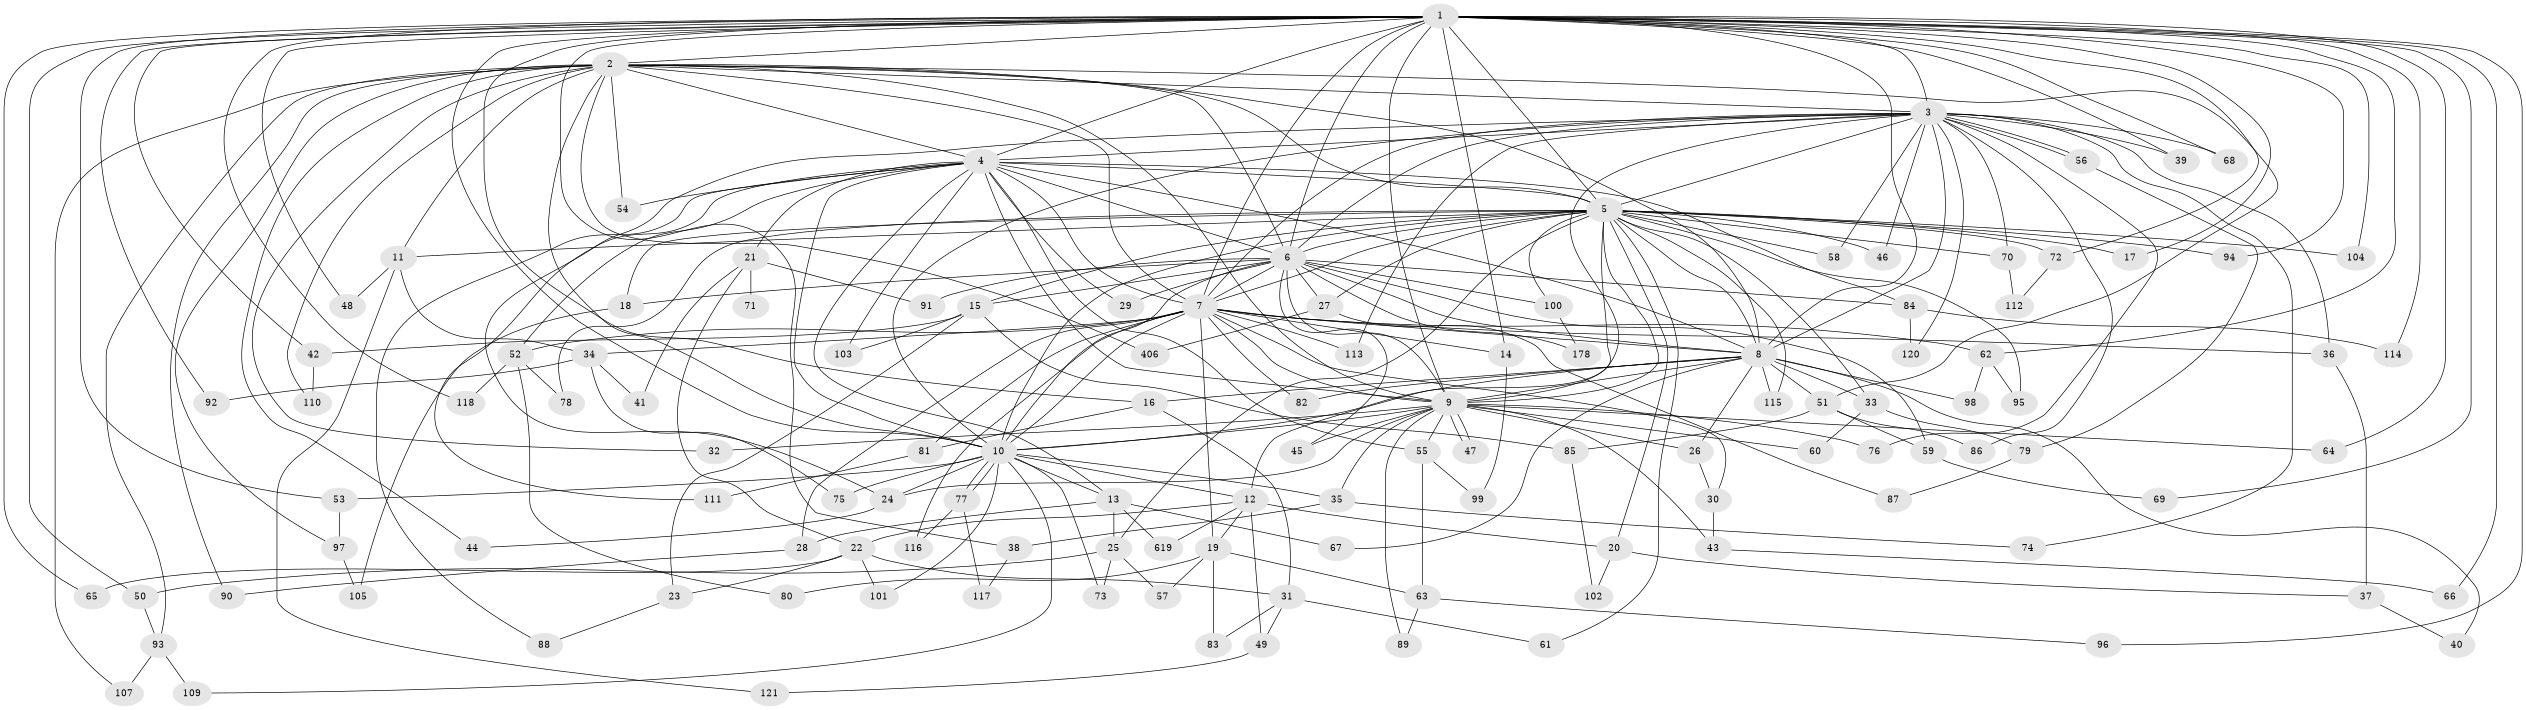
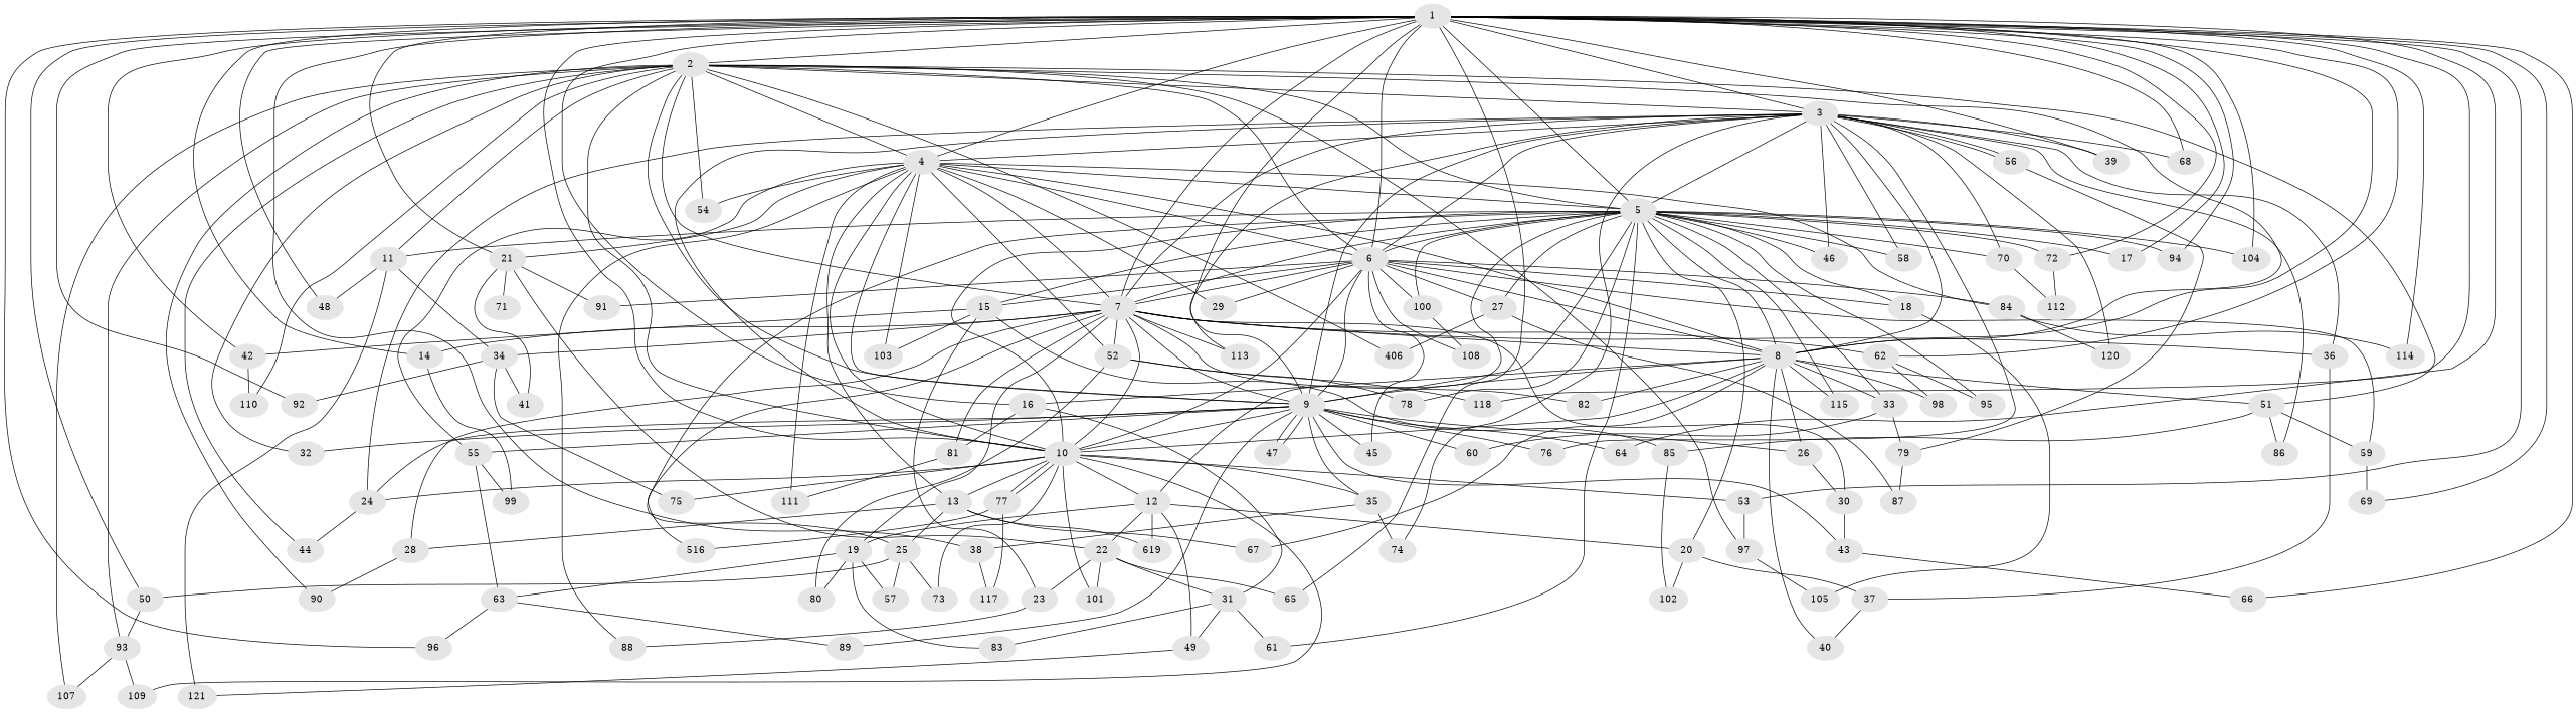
  graph {
    node [color=gray90 style=filled]
    1
    2
    3
    4
    5
    6
    7
    8
    9
    10
    14
    16
    17
    21
    38
    39
    42
    48
    50
    53
    62
    64
    65
    66
    68
    69
    72
    92
    94
    96
    104
    114
    118
    11
    32
    44
    51
    54
    90
    93
    97
    n42 [label=406]
    107
    110
    24
    36
    46
    56
    58
    70
    74
    76
    86
    113
    120
    13
    29
    52
    55
    84
    88
    103
    111
    12
    15
    18
    20
    25
    27
    33
    61
    78
    95
    100
    115
    45
    59
    91
-   108 [label=178]
+   108
    19
    28
    30
    34
    81
    82
-   116
+   116 [label=516]
    26
    40
    67
    98
    35
    43
    47
    60
    89
    73
    75
    77
    101
    109
    99
    31
    71
    22
    41
    117
    112
    121
    85
    105
    37
    79
    n113 [label=619]
    80
    63
    49
    23
    102
    57
    87
    83
    1 -- 2
    1 -- 3
    1 -- 4
    1 -- 5
    1 -- 6
    1 -- 7
    1 -- 8
    1 -- 9
    1 -- 10
    1 -- 14
    1 -- 16
    1 -- 17
+   1 -- 21
    1 -- 38
    1 -- 39
    1 -- 42
    1 -- 48
    1 -- 50
    1 -- 53
    1 -- 62
    1 -- 64
    1 -- 65
    1 -- 66
    1 -- 68
    1 -- 69
    1 -- 72
    1 -- 92
    1 -- 94
    1 -- 96
    1 -- 104
    1 -- 114
    1 -- 118
    2 -- 3
    2 -- 4
    2 -- 5
    2 -- 6
    2 -- 7
    2 -- 8
    2 -- 9
    2 -- 10
    2 -- 11
    2 -- 32
    2 -- 44
    2 -- 51
    2 -- 54
    2 -- 90
    2 -- 93
    2 -- 97
    2 -- n42
    2 -- 107
    2 -- 110
    3 -- 4
    3 -- 5
    3 -- 6
    3 -- 7
    3 -- 8
    3 -- 9
    3 -- 10
    3 -- 39
    3 -- 68
    3 -- 24
    3 -- 36
    3 -- 46
    3 -- 56
    3 -- 56
    3 -- 58
    3 -- 70
    3 -- 74
    3 -- 76
    3 -- 86
    3 -- 113
    3 -- 120
    4 -- 5
    4 -- 6
    4 -- 7
    4 -- 8
    4 -- 9
    4 -- 10
    4 -- 21
    4 -- 54
    4 -- 13
    4 -- 29
    4 -- 52
    4 -- 55
    4 -- 84
    4 -- 88
    4 -- 103
    4 -- 111
    5 -- 6
    5 -- 7
    5 -- 8
    5 -- 9
    5 -- 10
    5 -- 17
    5 -- 72
    5 -- 94
    5 -- 104
    5 -- 11
    5 -- 46
    5 -- 58
    5 -- 70
    5 -- 12
    5 -- 15
    5 -- 18
    5 -- 20
    5 -- 25
    5 -- 27
    5 -- 33
    5 -- 61
    5 -- 78
    5 -- 95
    5 -- 100
    5 -- 115
    6 -- 7
    6 -- 8
    6 -- 9
    6 -- 10
    6 -- 29
    6 -- 84
    6 -- 15
    6 -- 18
    6 -- 27
    6 -- 100
    6 -- 45
    6 -- 59
    6 -- 91
    6 -- 108
    7 -- 8
    7 -- 9
    7 -- 10
    7 -- 14
    7 -- 62
    7 -- 36
    7 -- 113
    7 -- 52
    7 -- 19
    7 -- 28
    7 -- 30
    7 -- 34
    7 -- 81
    7 -- 82
    7 -- 116
    8 -- 9
    8 -- 10
    8 -- 16
    8 -- 51
    8 -- 33
    8 -- 115
    8 -- 82
    8 -- 26
    8 -- 40
    8 -- 67
    8 -- 98
    9 -- 10
    9 -- 64
    9 -- 32
    9 -- 24
    9 -- 76
    9 -- 55
    9 -- 45
    9 -- 26
    9 -- 35
    9 -- 43
    9 -- 47
    9 -- 47
    9 -- 60
    9 -- 89
    10 -- 53
    10 -- 24
    10 -- 13
    10 -- 12
    10 -- 35
    10 -- 73
    10 -- 75
    10 -- 77
    10 -- 77
    10 -- 101
    10 -- 109
    14 -- 99
    16 -- 81
    16 -- 31
    21 -- 91
    21 -- 71
    21 -- 22
    21 -- 41
    38 -- 117
    42 -- 110
    50 -- 93
    53 -- 97
    62 -- 95
    62 -- 98
    72 -- 112
    11 -- 48
    11 -- 34
    11 -- 121
    51 -- 86
    51 -- 59
    51 -- 85
    93 -- 107
    93 -- 109
    97 -- 105
    24 -- 44
    36 -- 37
    56 -- 79
    70 -- 112
    13 -- 25
    13 -- 28
    13 -- 67
    13 -- n113
    52 -- 118
    52 -- 78
    52 -- 80
    55 -- 99
    55 -- 63
    84 -- 114
    84 -- 120
    12 -- 20
    12 -- 19
    12 -- 22
    12 -- n113
    12 -- 49
    15 -- 42
    15 -- 103
    15 -- 85
    15 -- 23
    18 -- 105
    20 -- 37
    20 -- 102
    25 -- 50
    25 -- 73
    25 -- 57
    27 -- n42
    27 -- 87
    33 -- 60
    33 -- 79
    100 -- 108
    59 -- 69
    19 -- 80
    19 -- 63
    19 -- 57
    19 -- 83
    28 -- 90
    30 -- 43
    34 -- 92
    34 -- 75
    34 -- 41
    81 -- 111
    26 -- 30
    35 -- 38
    35 -- 74
    43 -- 66
    77 -- 116
    77 -- 117
    31 -- 61
    31 -- 49
    31 -- 83
    22 -- 65
    22 -- 101
    22 -- 31
    22 -- 23
    85 -- 102
    37 -- 40
    79 -- 87
    63 -- 96
    63 -- 89
    49 -- 121
    23 -- 88
  }
